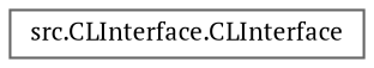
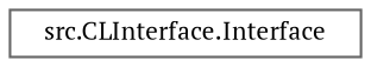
  digraph {
    rankdir=LR
    fontname="PT Serif"
-   n1 [color=grey40 fillcolor=white fontname="PT Serif" fontsize=10 height=0.2 label="src.CLInterface.CLInterface" shape=box style=filled width=0.4]
+   n1 [color=grey40 fillcolor=white fontname="PT Serif" fontsize=10 height=0.2 label="src.CLInterface.Interface" shape=box style=filled width=0.4]
  }
